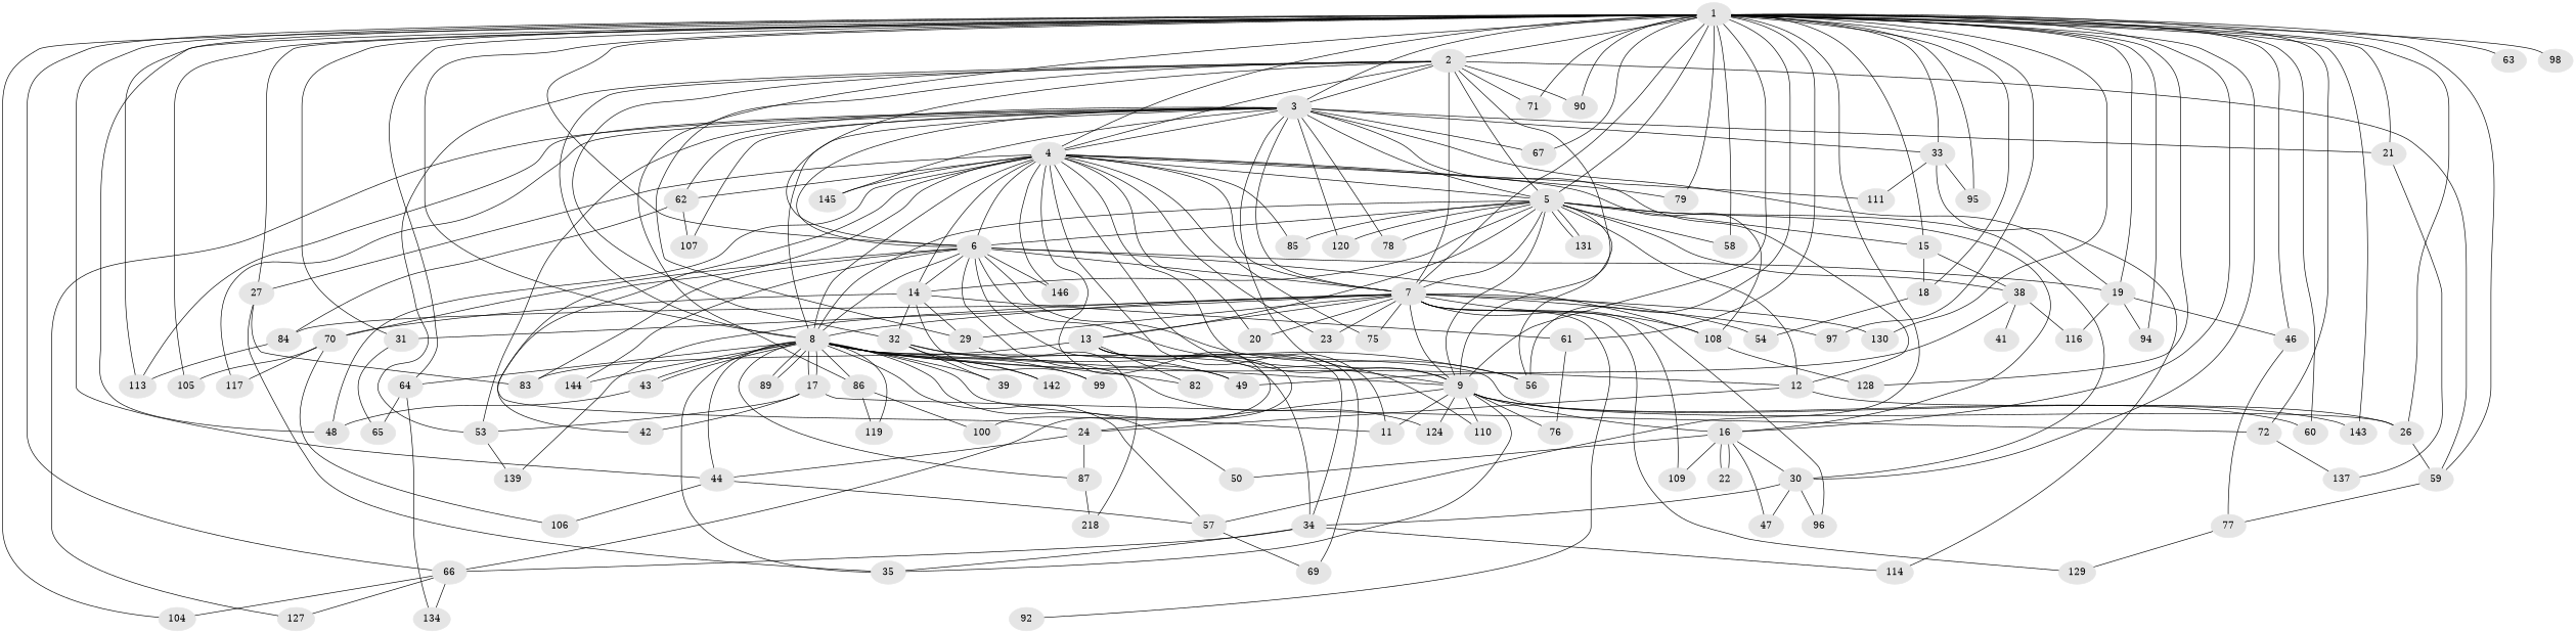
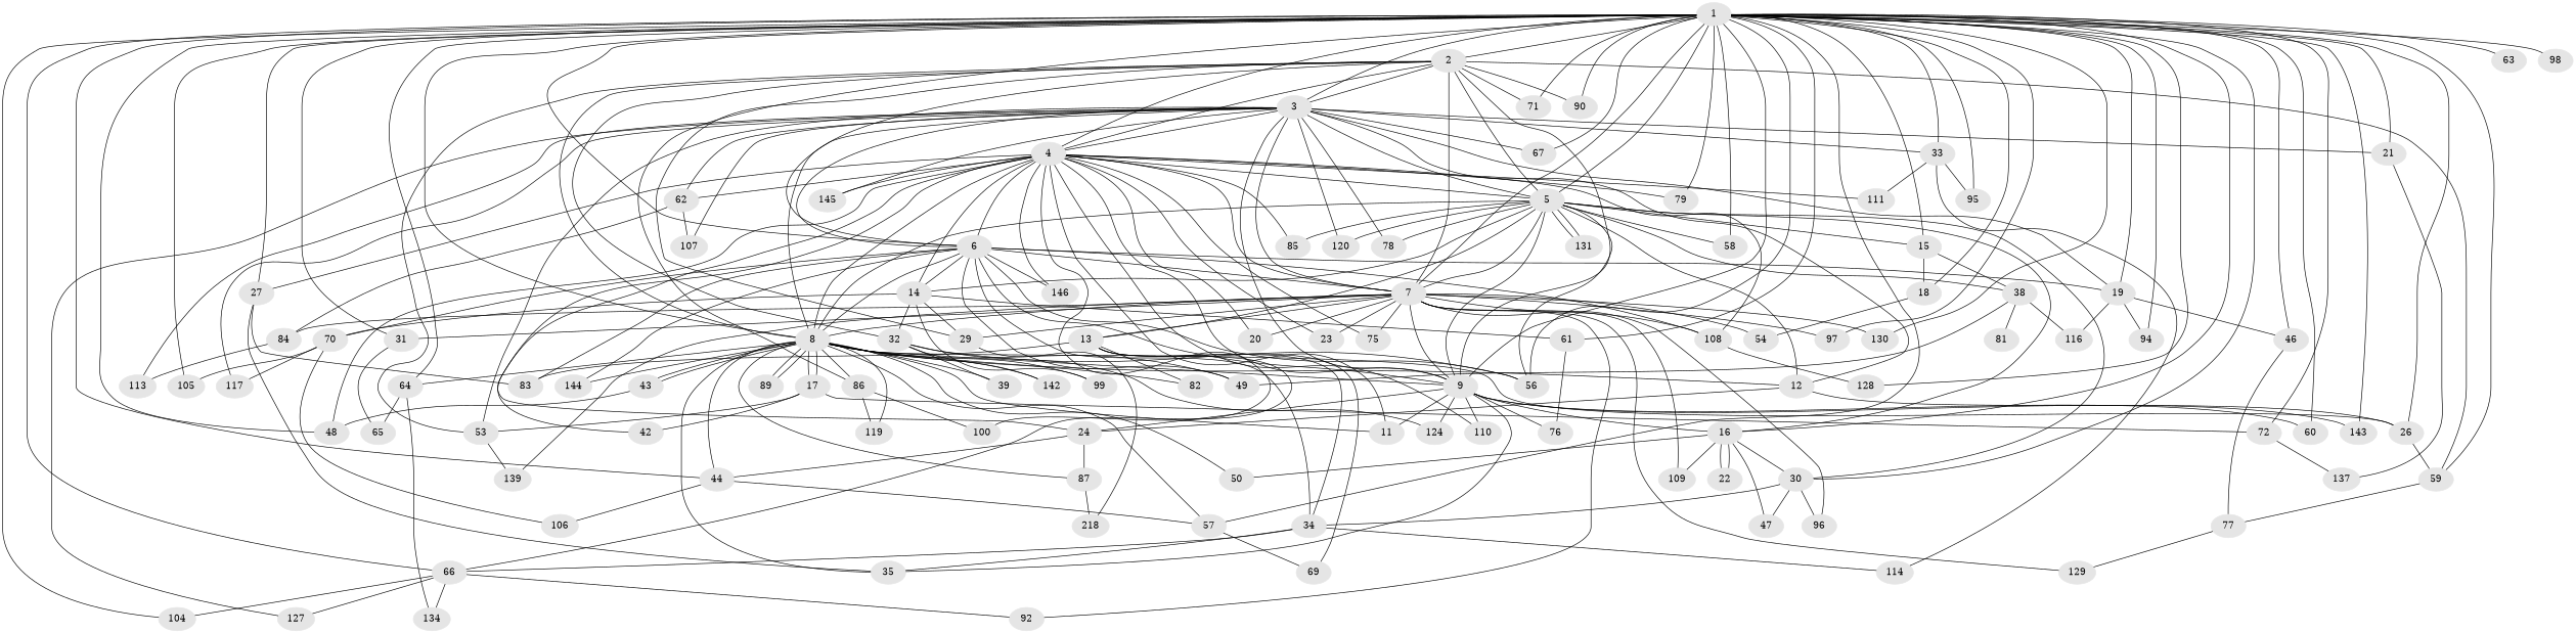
  graph {
    node [color=gray90 style=filled]
    1 [super="+10"]
    2 [super="+136"]
    3 [super="+101"]
    4 [super="+36"]
    5 [super="+138"]
    6 [super="+93"]
    7 [super="+55"]
    8 [super="+28"]
    9 [super="+25"]
    15
    16 [super="+91"]
    18
    19 [super="+74"]
    21
    26 [super="+140"]
    27 [super="+52"]
    30 [super="+125"]
    31
    33 [super="+45"]
    44 [super="+51"]
    46
    48 [super="+112"]
    56
    57 [super="+135"]
    58
    59 [super="+68"]
    60
    61
    63
    64
    66 [super="+115"]
    67
    71 [super="+102"]
    72 [super="+80"]
    79
    86 [super="+122"]
    90
    94
    95
    97
    98
    104
    105
    113 [super="+141"]
    128
    130
    143
    29
    32 [super="+147"]
    53 [super="+121"]
    12 [super="+123"]
    62
    78
    107
    117
    120
    127
    145
    11 [super="+133"]
    14 [super="+73"]
    20
    23
    24
    42
    75
    85
    100
    108 [super="+132"]
    110
    111
    146
    13 [super="+81"]
    38
    131
    34 [super="+37"]
    49 [super="+103"]
    70 [super="+88"]
    83 [super="+126"]
    144
    54
    84
    92
    96
    109
    129
    139
    17
    35
    39
    43
    50
    82
    87
    89
    99
    119
    142
    76
    124
    22
    47
    116
    137
    65
    114
    106
    77
    69
    134
    n110 [label=218]
-   41
+   41 [label=81]
    1 -- 2 [weight=3]
    1 -- 3 [weight=3]
    1 -- 4 [weight=2]
    1 -- 5 [weight=2]
    1 -- 6 [weight=2]
    1 -- 7 [weight=2]
    1 -- 8 [weight=2]
    1 -- 9 [weight=2]
    1 -- 15
    1 -- 16
    1 -- 18
    1 -- 19
    1 -- 21
    1 -- 26
    1 -- 27
    1 -- 30
    1 -- 31
    1 -- 33 [weight=2]
    1 -- 44
    1 -- 46
    1 -- 48
    1 -- 56
    1 -- 57
    1 -- 58
    1 -- 59
    1 -- 60
    1 -- 61
    1 -- 63 [weight=2]
    1 -- 64
    1 -- 66
    1 -- 67
    1 -- 71
    1 -- 72 [weight=2]
    1 -- 79
    1 -- 86
    1 -- 90
    1 -- 94
    1 -- 95
    1 -- 97
    1 -- 98
    1 -- 104
    1 -- 105
-   1 -- 113
    1 -- 128
    1 -- 130
    1 -- 143
    2 -- 3
    2 -- 4
    2 -- 5
    2 -- 6
    2 -- 7
    2 -- 8 [weight=2]
    2 -- 9
    2 -- 59
    2 -- 71
    2 -- 90
    2 -- 29
    2 -- 32
    2 -- 53
    3 -- 4
    3 -- 5
    3 -- 6
    3 -- 7
    3 -- 8
    3 -- 9
    3 -- 19
    3 -- 21
    3 -- 33
    3 -- 67
    3 -- 113
    3 -- 53
    3 -- 12
    3 -- 62
    3 -- 78
    3 -- 107
    3 -- 117
    3 -- 120
    3 -- 127
    3 -- 145
    4 -- 5
    4 -- 6
    4 -- 7
    4 -- 8
    4 -- 9
    4 -- 27
    4 -- 48
    4 -- 79
    4 -- 62
    4 -- 145
    4 -- 11
    4 -- 14 [weight=2]
    4 -- 20
    4 -- 23
    4 -- 24
    4 -- 42
    4 -- 75
    4 -- 85
    4 -- 100
    4 -- 108
    4 -- 110
    4 -- 111
    4 -- 146
-   5 -- 6
    5 -- 7
    5 -- 8
    5 -- 9
    5 -- 15
    5 -- 16
    5 -- 30
    5 -- 56
    5 -- 58
    5 -- 12
    5 -- 78
    5 -- 120
    5 -- 14
    5 -- 85
    5 -- 13
    5 -- 38
    5 -- 131
    5 -- 131
    6 -- 7
    6 -- 8
    6 -- 9 [weight=2]
    6 -- 19
    6 -- 56
    6 -- 14
    6 -- 108
    6 -- 146
    6 -- 34
    6 -- 49
    6 -- 70 [weight=2]
    6 -- 83
    6 -- 144
    7 -- 8
    7 -- 9
    7 -- 31
    7 -- 97
    7 -- 130
    7 -- 29
    7 -- 20
    7 -- 23
    7 -- 75
    7 -- 108
    7 -- 13
    7 -- 54
    7 -- 84
    7 -- 92
    7 -- 96
    7 -- 109
    7 -- 129
    7 -- 139
    8 -- 9
    8 -- 26
    8 -- 44
    8 -- 57
    8 -- 64
    8 -- 86
    8 -- 12
    8 -- 11
    8 -- 49
    8 -- 144
    8 -- 17
    8 -- 17
    8 -- 35
    8 -- 39
    8 -- 43
    8 -- 43
    8 -- 50
    8 -- 82
    8 -- 87
    8 -- 89
    8 -- 89
    8 -- 99
    8 -- 119
    8 -- 142
    9 -- 16
    9 -- 60
    9 -- 143
    9 -- 11
    9 -- 24
    9 -- 110
    9 -- 35
    9 -- 76
    9 -- 124
    15 -- 18
    15 -- 38
    16 -- 30
    16 -- 109
    16 -- 50
    16 -- 22
    16 -- 22
    16 -- 47
    18 -- 54
    19 -- 46
    19 -- 94
    19 -- 116
    21 -- 137
    26 -- 59
    27 -- 83
    27 -- 35
    30 -- 34
    30 -- 96
    30 -- 47
    31 -- 65
    33 -- 95
    33 -- 111
    33 -- 114
    44 -- 57
    44 -- 106
    46 -- 77
    57 -- 69
    59 -- 77
    61 -- 76
    64 -- 65
    64 -- 134
    66 -- 104
    66 -- 127
+   66 -- 92
    66 -- 134
    72 -- 137
    86 -- 100
    86 -- 119
    29 -- n110
    32 -- 56
    32 -- 39
    32 -- 142
    32 -- 124
    53 -- 139
    12 -- 26
    12 -- 24
    62 -- 107
    62 -- 84
    14 -- 61
    14 -- 29
    14 -- 32
    14 -- 70
    14 -- 99
    24 -- 44
    24 -- 87
    108 -- 128
    13 -- 66
    13 -- 34
    13 -- 83
    13 -- 82
    13 -- 69
    38 -- 49
    38 -- 116
    38 -- 41
    34 -- 66
    34 -- 35
    34 -- 114
    70 -- 105
    70 -- 117
    70 -- 106
    84 -- 113
    17 -- 72
    17 -- 53
    17 -- 42
    43 -- 48
    87 -- n110
    77 -- 129
  }
